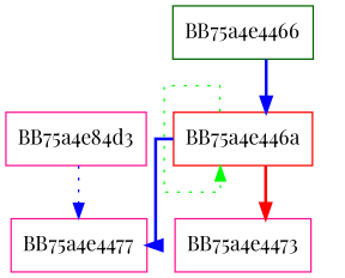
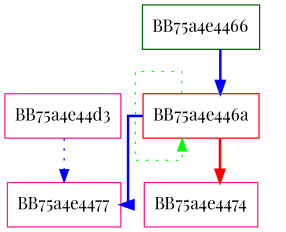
  digraph {
    fontname="Playfair Display"
    splines=ortho
    node [color=deeppink fontname="Playfair Display" shape=box]
    edge [color=blue fontname="Playfair Display" style=bold]
-   BB75a4e44d3 [label=BB75a4e84d3]
+   BB75a4e44d3
    BB75a4e4477
    BB75a4e4466 [color=darkgreen]
    BB75a4e446a [color=red]
-   BB75a4e4474 [label=BB75a4e4473]
+   BB75a4e4474
    BB75a4e44d3 -> BB75a4e4477 [style=dotted]
    BB75a4e4466 -> BB75a4e446a
    BB75a4e446a -> BB75a4e4477
    BB75a4e446a -> BB75a4e446a [color=green style=dotted]
    BB75a4e446a -> BB75a4e4474 [color=red]
  }
